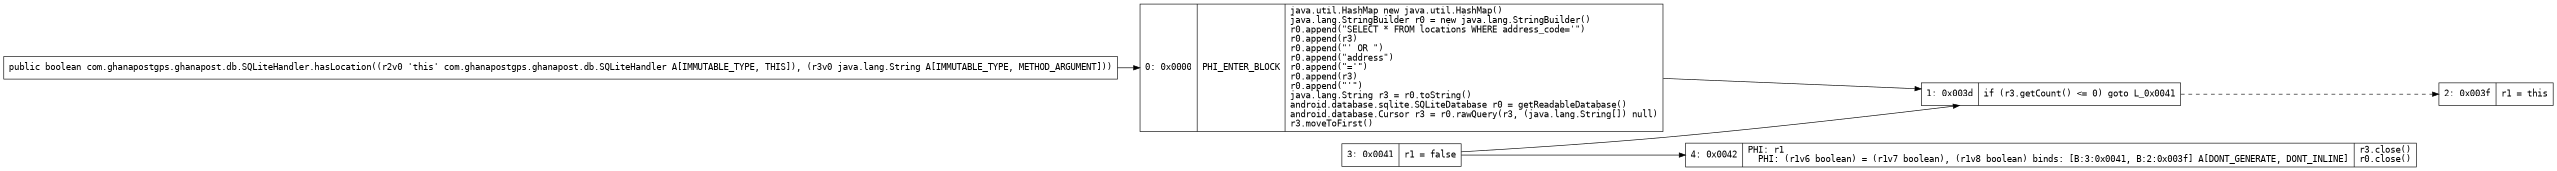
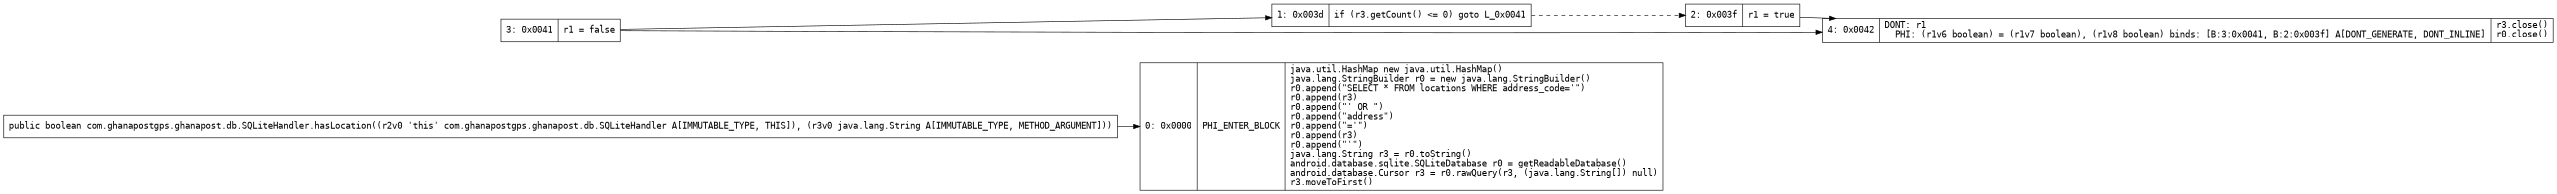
  digraph {
    fontname="DejaVu Sans Mono"
    rankdir=LR
    node [fontname="DejaVu Sans Mono" shape=record]
    edge [fontname="DejaVu Sans Mono"]
    n1 [label="{0\:\ 0x0000|PHI_ENTER_BLOCK\l|java.util.HashMap new java.util.HashMap()\ljava.lang.StringBuilder r0 = new java.lang.StringBuilder()\lr0.append(\"SELECT * FROM locations WHERE address_code='\")\lr0.append(r3)\lr0.append(\"' OR \")\lr0.append(\"address\")\lr0.append(\"='\")\lr0.append(r3)\lr0.append(\"'\")\ljava.lang.String r3 = r0.toString()\landroid.database.sqlite.SQLiteDatabase r0 = getReadableDatabase()\landroid.database.Cursor r3 = r0.rawQuery(r3, (java.lang.String[]) null)\lr3.moveToFirst()\l}"]
    n2 [label="{1\:\ 0x003d|if (r3.getCount() \<= 0) goto L_0x0041\l}"]
-   n3 [label="{2\:\ 0x003f|r1 = this\l}"]
-   n4 [label="{4\:\ 0x0042|PHI: r1 \l  PHI: (r1v6 boolean) = (r1v7 boolean), (r1v8 boolean) binds: [B:3:0x0041, B:2:0x003f] A[DONT_GENERATE, DONT_INLINE]\l|r3.close()\lr0.close()\l}"]
+   n3 [label="{2\:\ 0x003f|r1 = true\l}"]
+   n4 [label="{4\:\ 0x0042|DONT: r1 \l  PHI: (r1v6 boolean) = (r1v7 boolean), (r1v8 boolean) binds: [B:3:0x0041, B:2:0x003f] A[DONT_GENERATE, DONT_INLINE]\l|r3.close()\lr0.close()\l}"]
    n5 [label="{3\:\ 0x0041|r1 = false\l}"]
    n6 [label="{public boolean com.ghanapostgps.ghanapost.db.SQLiteHandler.hasLocation((r2v0 'this' com.ghanapostgps.ghanapost.db.SQLiteHandler A[IMMUTABLE_TYPE, THIS]), (r3v0 java.lang.String A[IMMUTABLE_TYPE, METHOD_ARGUMENT])) }"]
-   n1 -> n2
    n2 -> n3 [style=dashed]
+   n3 -> n4
    n5 -> n2
    n5 -> n4
    n6 -> n1
  }
